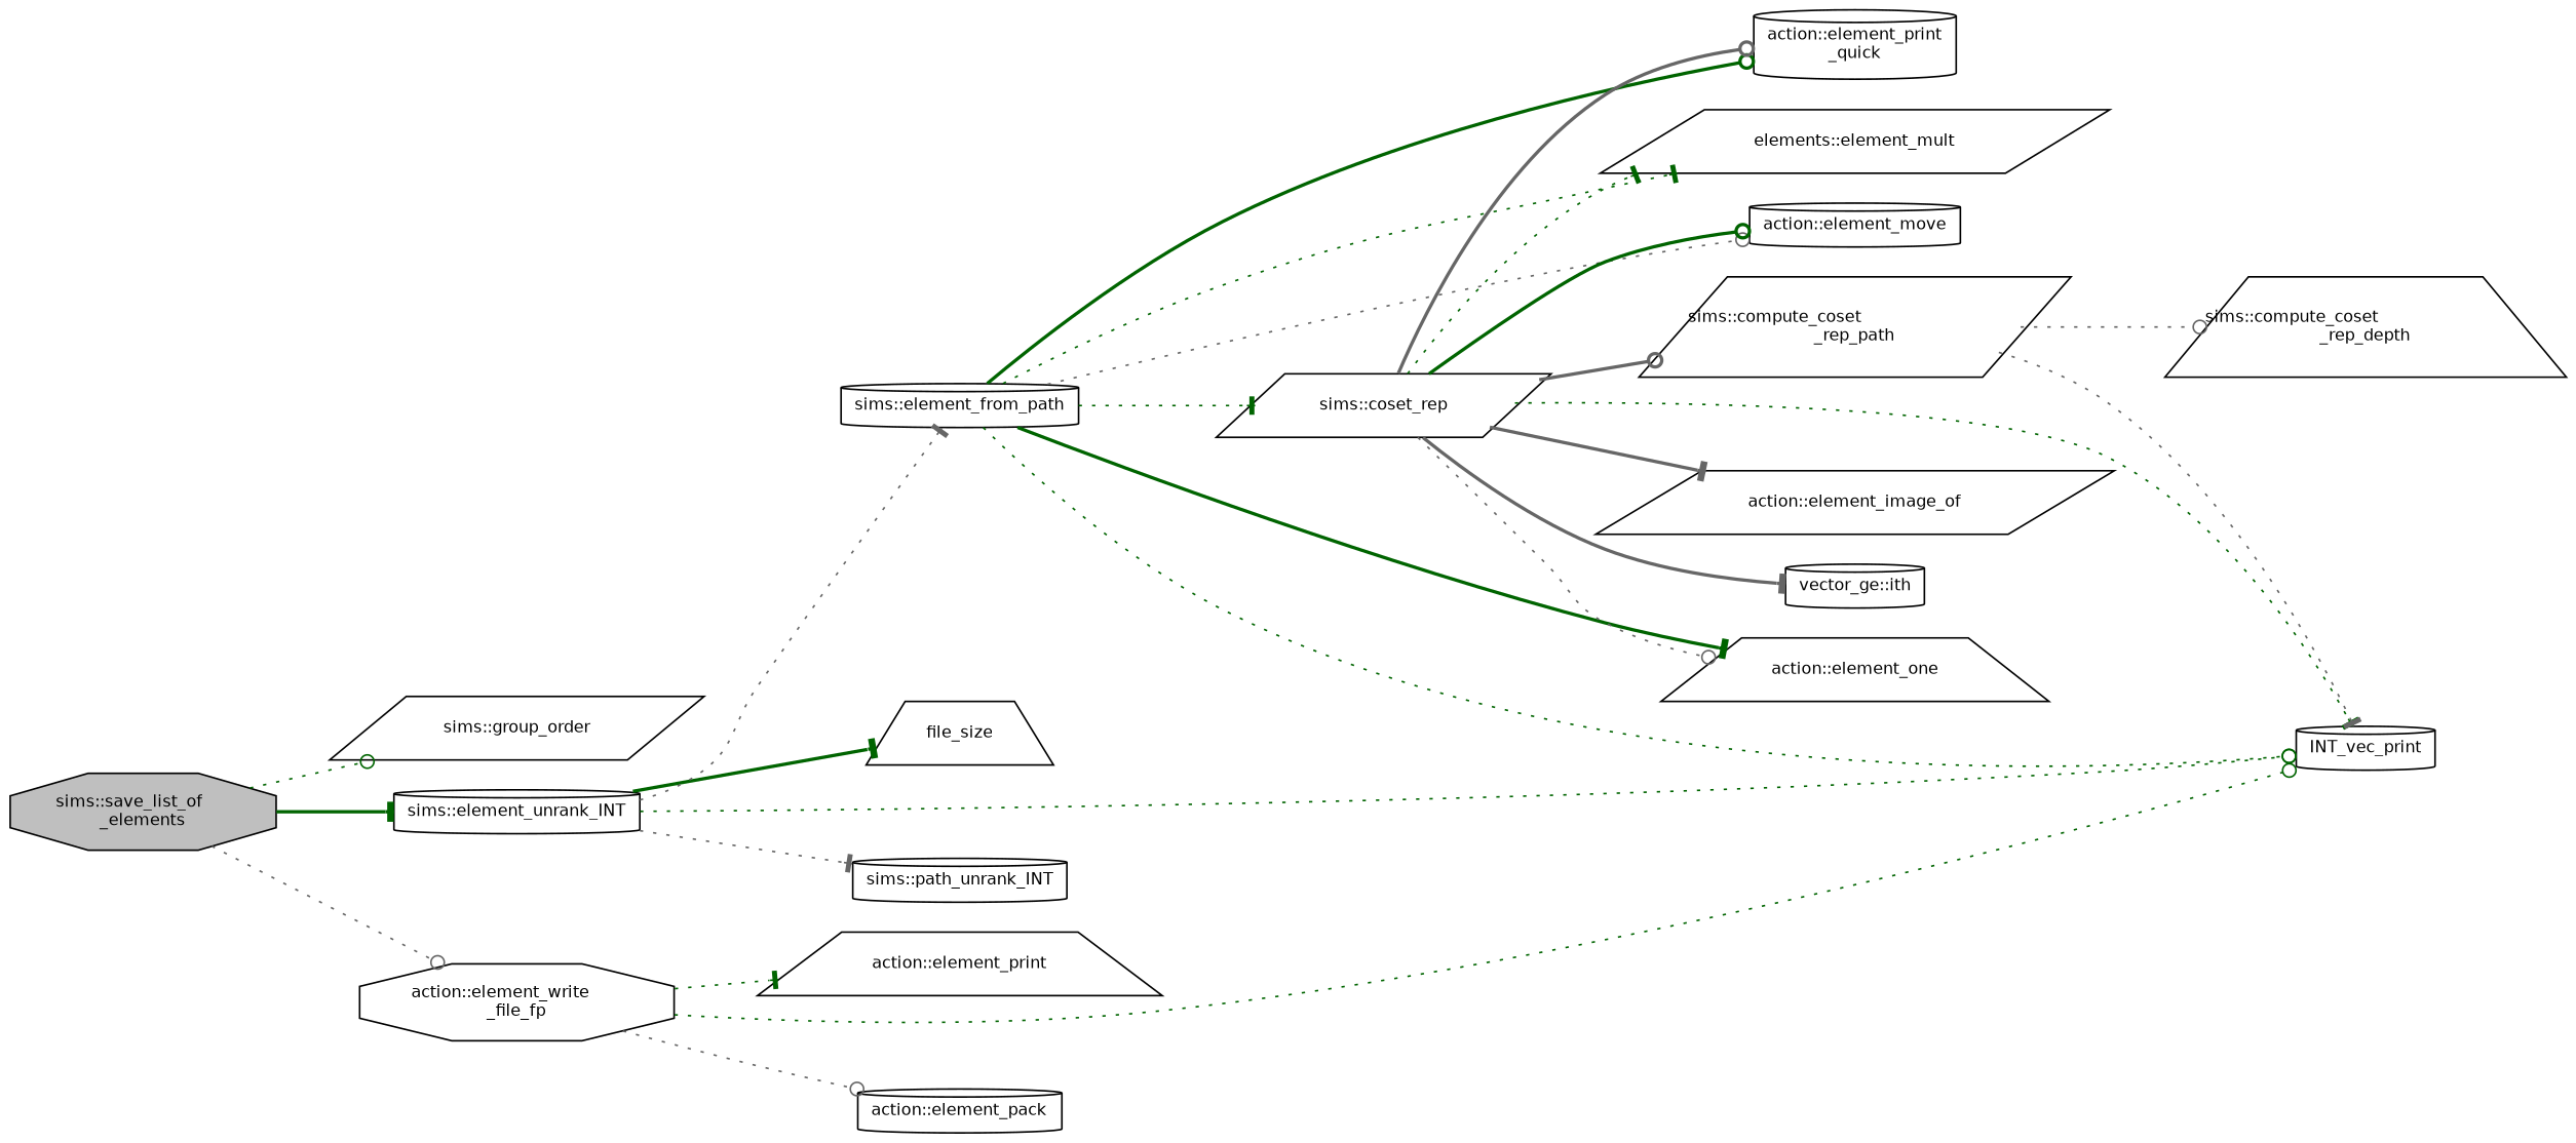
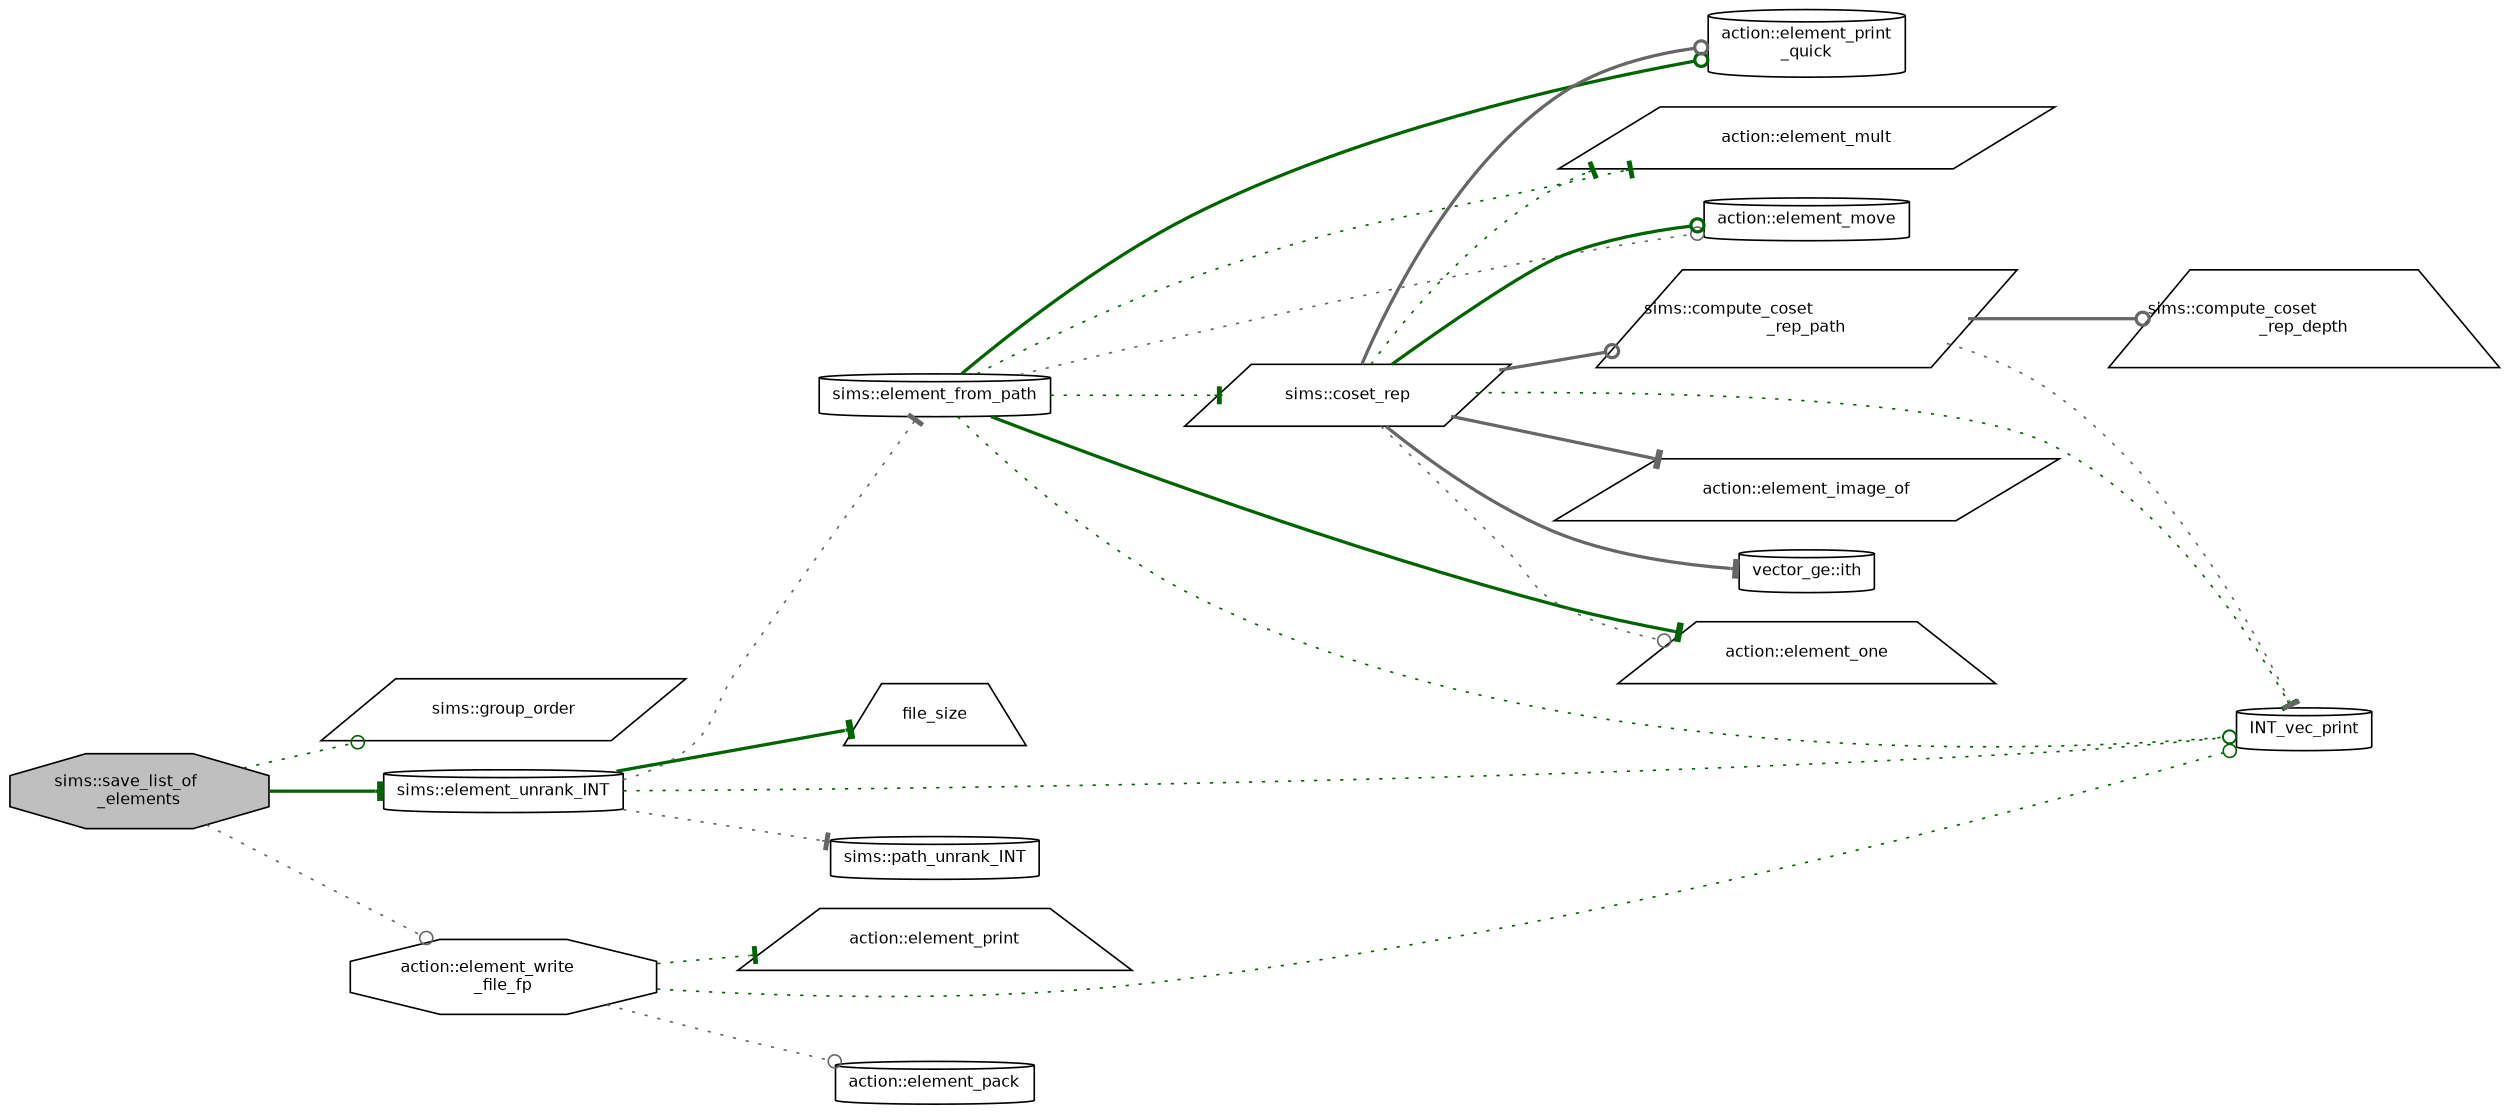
  digraph {
    rankdir=LR
    node [color=black fillcolor=white fontname=Helvetica fontsize=10 shape=cylinder style=filled]
    edge [arrowhead=odot color=darkgreen fontname=Helvetica fontsize=10 labelfontname=Helvetica labelfontsize=10 style=dotted]
    n1 [fillcolor=grey75 fontcolor=black height=0.2 label="sims::save_list_of\l_elements" shape=octagon width=0.4]
    n2 [height=0.2 label="sims::group_order" shape=parallelogram width=0.4]
    n3 [height=0.2 label="sims::element_unrank_INT" width=0.4]
    n4 [height=0.2 label="action::element_write\l_file_fp" shape=octagon width=0.4]
    n5 [height=0.2 label=file_size shape=trapezium width=0.4]
    n6 [height=0.2 label="sims::path_unrank_INT" width=0.4]
    n7 [height=0.2 label=INT_vec_print width=0.4]
    n8 [height=0.2 label="sims::element_from_path" width=0.4]
    n9 [height=0.2 label="action::element_print" shape=trapezium width=0.4]
    n10 [height=0.2 label="action::element_pack" width=0.4]
    n11 [height=0.2 label="action::element_one" shape=trapezium width=0.4]
    n12 [height=0.2 label="sims::coset_rep" shape=parallelogram width=0.4]
    n13 [height=0.2 label="action::element_print\l_quick" width=0.4]
-   n14 [height=0.2 label="elements::element_mult" shape=parallelogram width=0.4]
+   n14 [height=0.2 label="action::element_mult" shape=parallelogram width=0.4]
    n15 [height=0.2 label="action::element_move" width=0.4]
    n16 [height=0.2 label="sims::compute_coset\l_rep_path" shape=parallelogram width=0.4]
    n17 [height=0.2 label="vector_ge::ith" width=0.4]
    n18 [height=0.2 label="action::element_image_of" shape=parallelogram width=0.4]
    n19 [height=0.2 label="sims::compute_coset\l_rep_depth" shape=trapezium width=0.4]
    n1 -> n2
    n1 -> n3 [arrowhead=tee style=bold]
    n1 -> n4 [color=gray40]
    n3 -> n5 [arrowhead=tee style=bold]
    n3 -> n6 [arrowhead=tee color=gray40]
    n3 -> n7
    n3 -> n8 [arrowhead=tee color=gray40]
    n4 -> n7
    n4 -> n9 [arrowhead=tee]
    n4 -> n10 [color=gray40]
    n8 -> n7
    n8 -> n11 [arrowhead=tee style=bold]
    n8 -> n12 [arrowhead=tee]
    n8 -> n13 [style=bold]
    n8 -> n14 [arrowhead=tee]
    n8 -> n15 [color=gray40]
    n12 -> n7 [arrowhead=tee]
    n12 -> n11 [color=gray40]
    n12 -> n13 [color=gray40 style=bold]
    n12 -> n14 [arrowhead=tee]
    n12 -> n15 [style=bold]
    n12 -> n16 [color=gray40 style=bold]
    n12 -> n17 [arrowhead=tee color=gray40 style=bold]
    n12 -> n18 [arrowhead=tee color=gray40 style=bold]
    n16 -> n7 [arrowhead=tee color=gray40]
-   n16 -> n19 [color=gray40]
+   n16 -> n19 [color=gray40 style=bold]
  }
